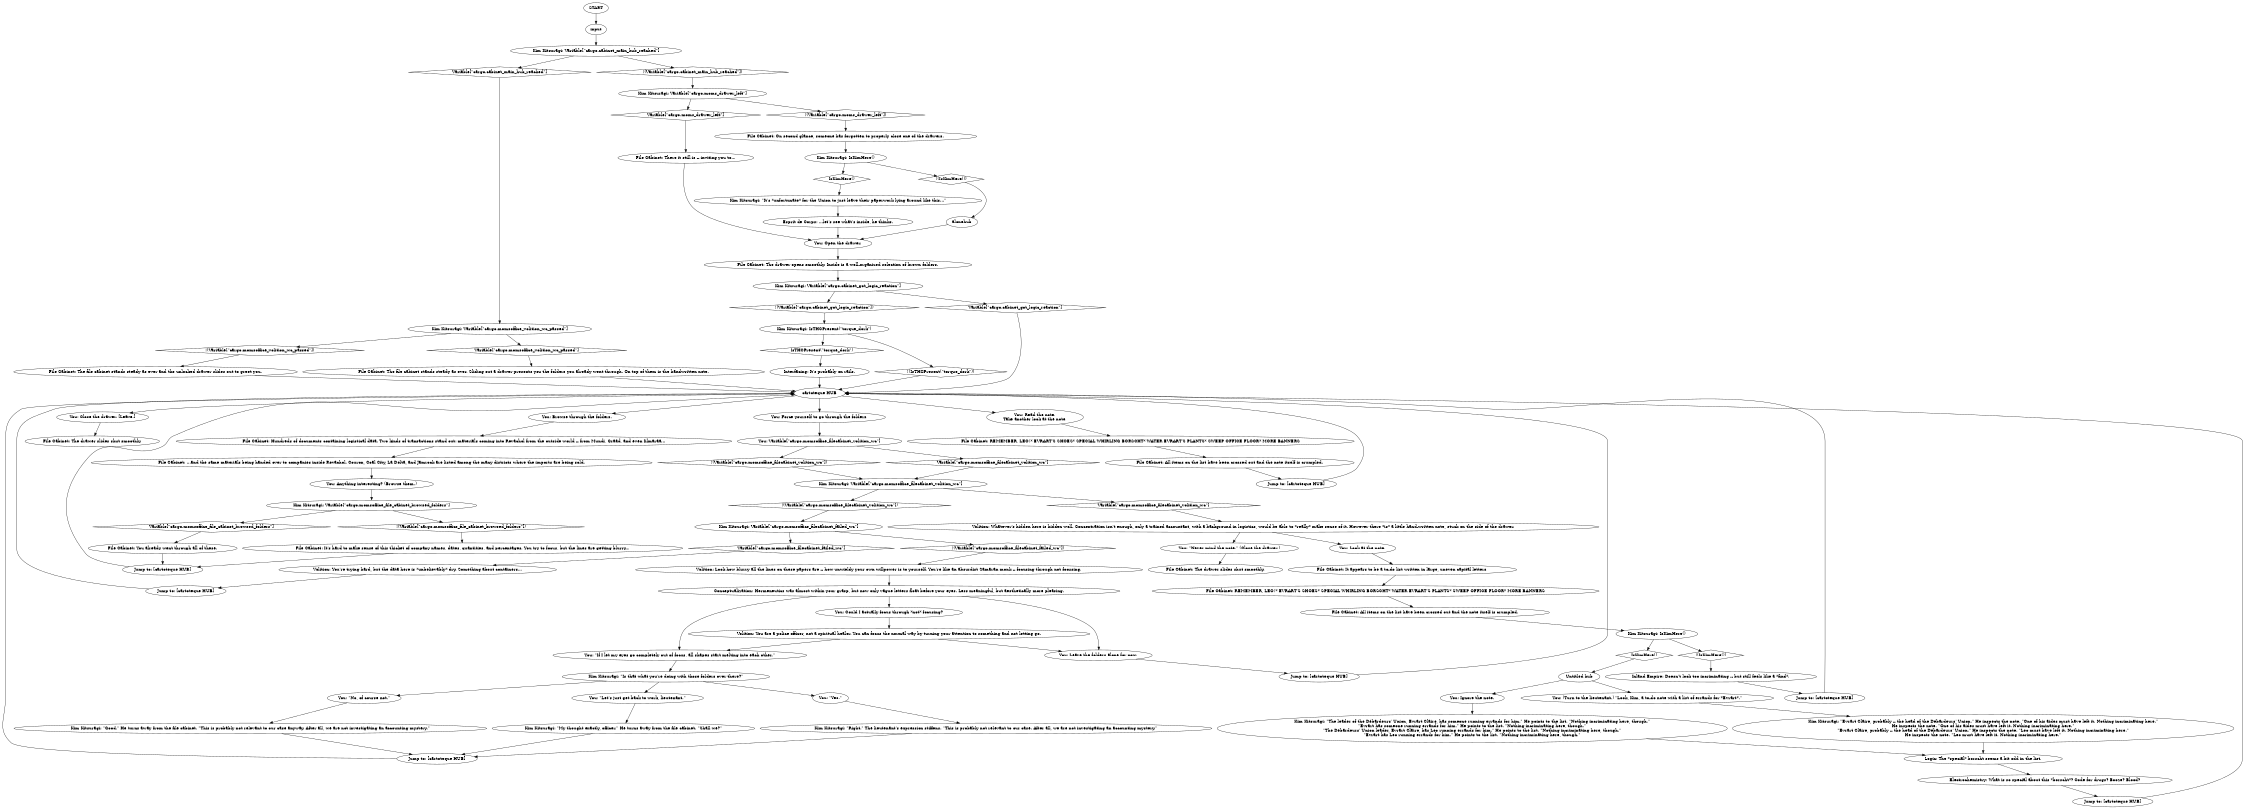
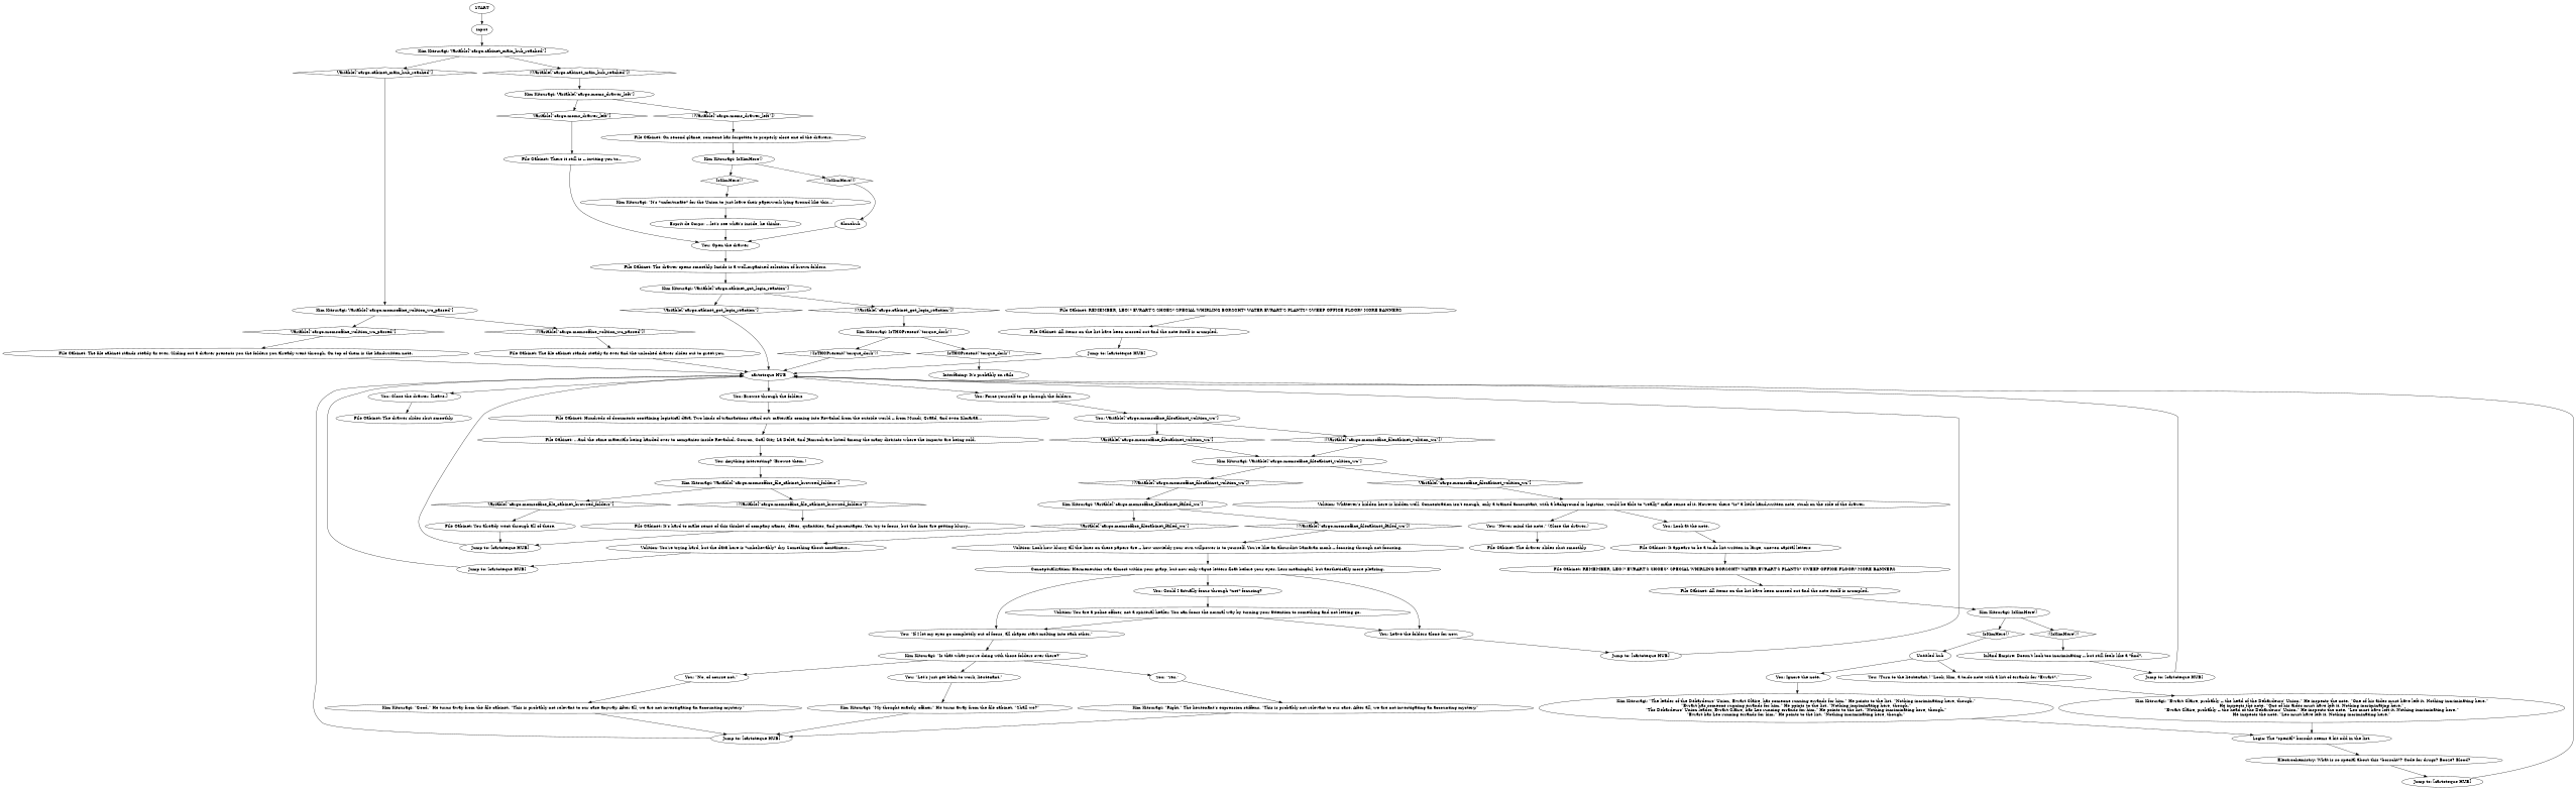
  digraph {
    n1 [label=START]
    n2 [label=input]
    n3 [label="Kim Kitsuragi: Variable[\"cargo.cabinet_main_hub_reached\"]"]
    n4 [label="Variable[\"cargo.cabinet_main_hub_reached\"]" shape=diamond]
    n5 [label="!(Variable[\"cargo.cabinet_main_hub_reached\"])" shape=diamond]
    n6 [label="File Cabinet: There it still is -- inviting you to..."]
    n7 [label="You: Open the drawer."]
    n8 [label="File Cabinet: The drawer opens smoothly. Inside is a well-organized selection of brown folders."]
    n9 [label="You: \"Yes.\""]
    n10 [label="Kim Kitsuragi: \"Right.\" The lieutenant's expression stiffens. \"This is probably not relevant to our case. After all, we are not investigating an accounting mystery.\""]
    n11 [label="Jump to: [cartoteque HUB]"]
    n12 [label="Kim Kitsuragi: Variable[\"cargo.momsoffice_filecabinet_failed_wc\"]"]
    n13 [label="Variable[\"cargo.momsoffice_filecabinet_failed_wc\"]" shape=diamond]
    n14 [label="!(Variable[\"cargo.momsoffice_filecabinet_failed_wc\"])" shape=diamond]
    n15 [label="Volition: You're trying hard, but the data here is *unbelievably* dry. Something about containers..."]
    n16 [label="Volition: Look how blurry all the lines on these papers are -- how unwieldy your own willpower is to yourself. You're like an absurdist Samaran monk -- focusing through not focusing."]
    n17 [label="Jump to: [cartoteque HUB]"]
    n18 [label="Conceptualization: Hermeneutics was almost within your grasp, but now only vague letters float before your eyes. Less meaningful, but aesthetically more pleasing."]
    n19 [label="Kim Kitsuragi: Variable[\"cargo.momsoffice_volition_wc_passed\"]"]
    n20 [label="Variable[\"cargo.momsoffice_volition_wc_passed\"]" shape=diamond]
    n21 [label="!(Variable[\"cargo.momsoffice_volition_wc_passed\"])" shape=diamond]
    n22 [label="File Cabinet: The file cabinet stands steady as ever. Sliding out a drawer presents you the folders you already went through. On top of them is the handwritten note."]
    n23 [label="File Cabinet: The file cabinet stands steady as ever and the unlocked drawer slides out to greet you."]
    n24 [label="cartoteque HUB"]
    n25 [label="Kim Kitsuragi: IsKimHere()"]
    n26 [label="IsKimHere()" shape=diamond]
    n27 [label="!(IsKimHere())" shape=diamond]
    n28 [label="Kim Kitsuragi: \"It's *unfortunate* for the Union to just leave their paperwork lying around like this...\""]
    n29 [label=alonehub]
    n30 [label="Esprit de Corps: ...let's see what's inside, he thinks."]
    n31 [label="Volition: Whatever's hidden here is hidden well. Concentration isn't enough, only a trained accountant, with a background in logistics, would be able to *really* make sense of it. However there *is* a little hand-written note, stuck on the side of the drawer."]
    n32 [label="You: \"Never mind the note.\" (Close the drawer.)"]
    n33 [label="You: Look at the note."]
    n34 [label="File Cabinet: The drawer slides shut smoothly."]
    n35 [label="File Cabinet: It appears to be a to-do list written in large, uneven capital letters:"]
    n36 [label="Kim Kitsuragi: \"Good.\" He turns away from the file cabinet. \"This is probably not relevant to our case anyway. After all, we are not investigating an accounting mystery.\""]
    n37 [label="You: Close the drawer. [Leave.]"]
    n38 [label="File Cabinet: The drawer slides shut smoothly."]
    n39 [label="File Cabinet: It's hard to make sense of this thicket of company names, dates, quantities, and percentages. You try to focus, but the lines are getting blurry..."]
    n40 [label="Jump to: [cartoteque HUB]"]
    n41 [label="You: Leave the folders alone for now."]
    n42 [label="Jump to: [cartoteque HUB]"]
    n43 [label="File Cabinet: REMEMBER, LEO!* EVRART'S SHOES* SPECIAL WHIRLING BORSCHT* WATER EVRART'S PLANTS* SWEEP OFFICE FLOOR* MORE BANNERS"]
    n44 [label="File Cabinet: All items on the list have been crossed out and the note itself is crumpled."]
    n45 [label="Kim Kitsuragi: Variable[\"cargo.cabinet_got_logic_reaction\"]"]
    n46 [label="Interfacing: It's probably on rails."]
    n47 [label="You: Browse through the folders."]
-   n48 [label="You: Read the note.\nTake another look at the note."]
    n49 [label="You: Force yourself to go through the folders."]
    n50 [label="Variable[\"cargo.cabinet_got_logic_reaction\"]" shape=diamond]
    n51 [label="!(Variable[\"cargo.cabinet_got_logic_reaction\"])" shape=diamond]
    n52 [label="Kim Kitsuragi: IsTHCPresent(\"torque_dork\")"]
    n53 [label="IsTHCPresent(\"torque_dork\")" shape=diamond]
    n54 [label="!(IsTHCPresent(\"torque_dork\"))" shape=diamond]
    n55 [label="File Cabinet: Hundreds of documents containing logistical data. Two kinds of transactions stand out: materials coming into Revachol from the outside world -- from Mundi, Graad, and even Iilmaraa..."]
    n56 [label="File Cabinet: ...and the same materials being handed over to companies inside Revachol. Couron, Coal City, La Delta, and Jamrock are listed among the many districts where the imports are being sold."]
    n57 [label="File Cabinet: REMEMBER, LEO!* EVRART'S SHOES* SPECIAL WHIRLING BORSCHT* WATER EVRART'S PLANTS* SWEEP OFFICE FLOOR* MORE BANNERS"]
    n58 [label="File Cabinet: All items on the list have been crossed out and the note itself is crumpled."]
    n59 [label="Kim Kitsuragi: IsKimHere()"]
    n60 [label="You: Anything interesting? (Browse them.)"]
    n61 [label="Kim Kitsuragi: Variable[\"cargo.momsoffice_file_cabinet_browsed_folders\"]"]
    n62 [label="Electrochemistry: What is so special about this *borscht*? Code for drugs? Booze? Blood?"]
    n63 [label="Jump to: [cartoteque HUB]"]
    n64 [label="Untitled hub"]
    n65 [label="You: (Turn to the lieutenant.) \"Look, Kim, a to-do note with a list of errands for *Evrart*.\""]
    n66 [label="You: Ignore the note."]
    n67 [label="Kim Kitsuragi: \"Evrart Claire, probably -- the head of the Débardeurs' Union.\" He inspects the note. \"One of his aides must have left it. Nothing incriminating here.\"\nHe inspects the note. \"One of his aides must have left it. Nothing incriminating here.\"\n\"Evrart Claire, probably -- the head of the Débardeurs' Union.\" He inspects the note. \"Leo must have left it. Nothing incriminating here.\"\nHe inspects the note. \"Leo must have left it. Nothing incriminating here.\""]
    n68 [label="Kim Kitsuragi: \"The leader of the Débardeurs' Union, Evrart Claire, has someone running errands for him.\" He points to the list. \"Nothing incriminating here, though.\"\n\"Evrart has someone running errands for him.\" He points to the list. \"Nothing incriminating here, though.\"\n\"The Débardeurs' Union leader, Evrart Claire, has Leo running errands for him.\" He points to the list. \"Nothing incriminating here, though.\"\n\"Evrart has Leo running errands for him.\" He points to the list. \"Nothing incriminating here, though.\""]
    n69 [label="Logic: The *special* borscht seems a bit odd in the list."]
    n70 [label="You: \"If I let my eyes go completely out of focus, all shapes start melting into each other.\""]
    n71 [label="Kim Kitsuragi: \"Is that what you're doing with those folders over there?\""]
    n72 [label="You: \"No, of course not.\""]
    n73 [label="You: \"Let's just get back to work, lieutenant.\""]
    n74 [label="Variable[\"cargo.momsoffice_file_cabinet_browsed_folders\"]" shape=diamond]
    n75 [label="!(Variable[\"cargo.momsoffice_file_cabinet_browsed_folders\"])" shape=diamond]
    n76 [label="Jump to: [cartoteque HUB]"]
    n77 [label="You: Variable[\"cargo.momsoffice_filecabinet_volition_wc\"]"]
    n78 [label="Volition: You are a police officer, not a spiritual healer. You can focus the normal way by turning your attention to something and not letting go."]
    n79 [label="File Cabinet: On second glance, someone has forgotten to properly close one of the drawers."]
    n80 [label="Kim Kitsuragi: Variable[\"cargo.moms_drawer_left\"]"]
    n81 [label="Variable[\"cargo.moms_drawer_left\"]" shape=diamond]
    n82 [label="!(Variable[\"cargo.moms_drawer_left\"])" shape=diamond]
    n83 [label="Jump to: [cartoteque HUB]"]
    n84 [label="You: Could I actually focus through *not* focusing?"]
    n85 [label="Kim Kitsuragi: \"My thought exactly, officer.\" He turns away from the file cabinet. \"Shall we?\""]
    n86 [label="File Cabinet: You already went through all of these."]
    n87 [label="IsKimHere()" shape=diamond]
    n88 [label="!(IsKimHere())" shape=diamond]
    n89 [label="Inland Empire: Doesn't look too incriminating -- but still feels like a *find*."]
    n90 [label="Variable[\"cargo.momsoffice_filecabinet_volition_wc\"]" shape=diamond]
    n91 [label="!(Variable[\"cargo.momsoffice_filecabinet_volition_wc\"])" shape=diamond]
    n92 [label="Kim Kitsuragi: Variable[\"cargo.momsoffice_filecabinet_volition_wc\"]"]
    n93 [label="Variable[\"cargo.momsoffice_filecabinet_volition_wc\"]" shape=diamond]
    n94 [label="!(Variable[\"cargo.momsoffice_filecabinet_volition_wc\"])" shape=diamond]
    n1 -> n2
    n2 -> n3
    n3 -> n4
    n3 -> n5
    n4 -> n19
    n5 -> n80
    n6 -> n7
    n7 -> n8
    n8 -> n45
    n9 -> n10
    n10 -> n11
    n11 -> n24
    n12 -> n13
    n12 -> n14
    n13 -> n15
    n14 -> n16
    n15 -> n17
    n16 -> n18
    n17 -> n24
    n18 -> n41
    n18 -> n70
    n18 -> n84
    n19 -> n20
    n19 -> n21
    n20 -> n22
    n21 -> n23
    n22 -> n24
    n23 -> n24
    n24 -> n37
    n24 -> n47
-   n24 -> n48
    n24 -> n49
    n25 -> n26
    n25 -> n27
    n26 -> n28
    n27 -> n29
    n28 -> n30
    n29 -> n7
    n30 -> n7
    n31 -> n32
    n31 -> n33
    n32 -> n34
    n33 -> n35
    n35 -> n43
    n36 -> n11
    n37 -> n38
    n39 -> n40
    n40 -> n24
    n41 -> n42
    n42 -> n24
    n43 -> n44
    n44 -> n59
    n45 -> n50
    n45 -> n51
-   n46 -> n24
    n47 -> n55
-   n48 -> n57
    n49 -> n77
    n50 -> n24
    n51 -> n52
    n52 -> n53
    n52 -> n54
    n53 -> n46
    n54 -> n24
    n55 -> n56
    n56 -> n60
    n57 -> n58
    n58 -> n83
    n59 -> n87
    n59 -> n88
    n60 -> n61
    n61 -> n74
    n61 -> n75
    n62 -> n63
    n63 -> n24
    n64 -> n65
    n64 -> n66
    n65 -> n67
    n66 -> n68
    n67 -> n69
    n68 -> n69
    n69 -> n62
    n70 -> n71
    n71 -> n9
    n71 -> n72
    n71 -> n73
    n72 -> n36
    n73 -> n85
    n74 -> n86
    n75 -> n39
    n76 -> n24
    n77 -> n90
    n77 -> n91
    n78 -> n41
    n78 -> n70
    n79 -> n25
    n80 -> n81
    n80 -> n82
    n81 -> n6
    n82 -> n79
    n83 -> n24
    n84 -> n78
    n85 -> n11
    n86 -> n40
    n87 -> n64
    n88 -> n89
    n89 -> n76
    n90 -> n92
    n91 -> n92
    n92 -> n93
    n92 -> n94
    n93 -> n31
    n94 -> n12
  }
